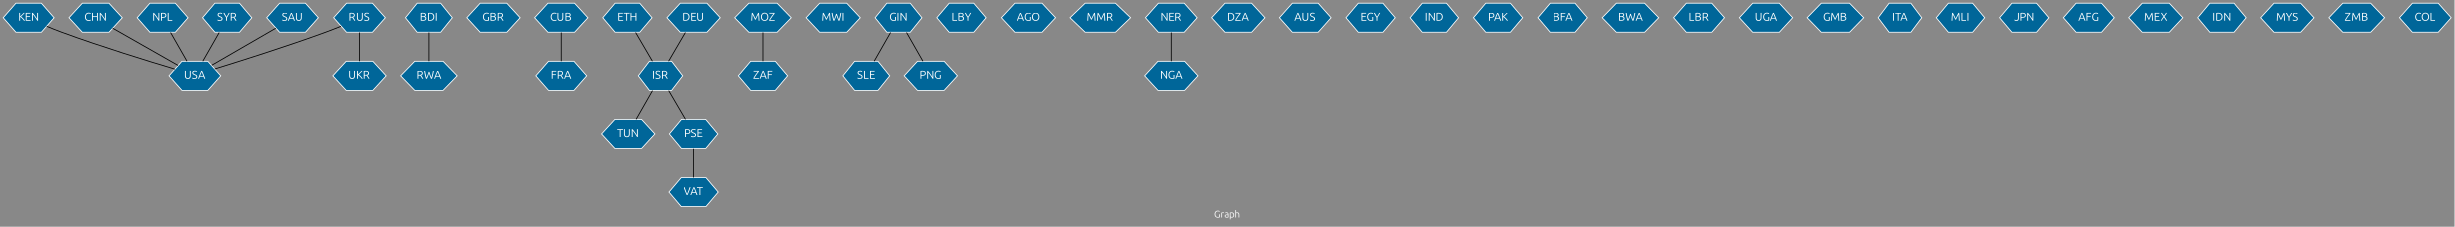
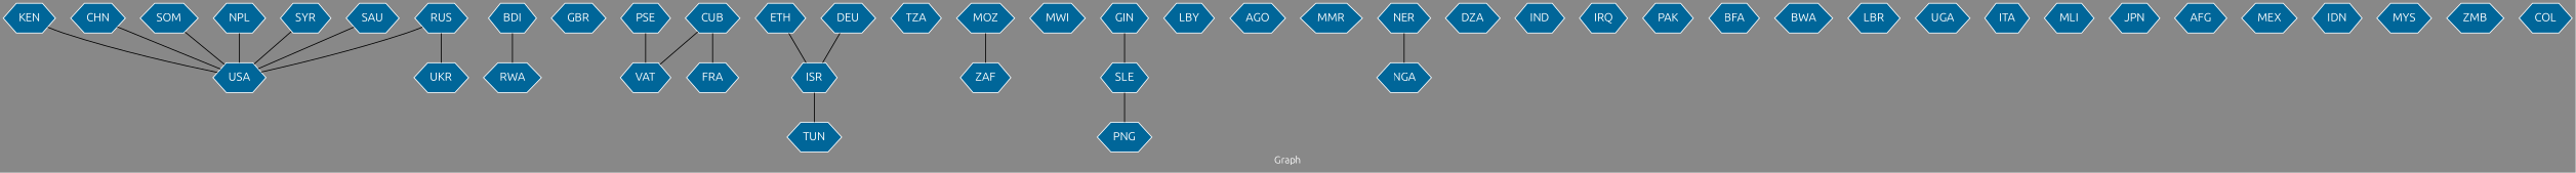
  graph {
    bgcolor="#888888"
    fontcolor=white
    fontname=Ubuntu
    fontsize=12
    label="Graph"
    node [color=white fillcolor="#006699" fontcolor=white fontname=Ubuntu shape=hexagon style=filled]
    edge [arrowhead=open color=black fontcolor=white fontname=Ubuntu fontsize=12 weight=1]
    n1 [label=USA]
    n2 [label=BDI]
    n3 [label=RWA]
    n4 [label=GBR]
    n5 [label=CUB]
    n6 [label=VAT]
    n7 [label=FRA]
    n8 [label=TUN]
+   n9 [label=TZA]
    n10 [label=ZAF]
    n11 [label=MWI]
    n12 [label=SLE]
    n13 [label=LBY]
    n14 [label=ETH]
    n15 [label=ISR]
    n16 [label=PSE]
    n17 [label=MOZ]
    n18 [label=KEN]
    n19 [label=AGO]
    n20 [label=GIN]
    n21 [label=PNG]
    n22 [label=MMR]
    n23 [label=CHN]
    n24 [label=NGA]
+   n25 [label=SOM]
    n26 [label=NPL]
    n27 [label=DZA]
    n28 [label=SYR]
-   n29 [label=AUS]
-   n30 [label=EGY]
    n31 [label=NER]
    n32 [label=IND]
+   n33 [label=IRQ]
    n34 [label=RUS]
    n35 [label=UKR]
    n36 [label=PAK]
    n37 [label=BFA]
    n38 [label=BWA]
    n39 [label=LBR]
    n40 [label=UGA]
-   n41 [label=GMB]
    n42 [label=ITA]
    n43 [label=MLI]
    n44 [label=JPN]
    n45 [label=AFG]
    n46 [label=DEU]
    n47 [label=MEX]
    n48 [label=IDN]
    n49 [label=SAU]
    n50 [label=MYS]
    n51 [label=ZMB]
    n52 [label=COL]
    n2 -- n3
+   n5 -- n6
    n5 -- n7 [weight=2]
    n14 -- n15
    n15 -- n8
-   n15 -- n16
    n16 -- n6 [weight=2]
    n17 -- n10
    n18 -- n1
    n20 -- n12
-   n20 -- n21
+   n12 -- n21
    n23 -- n1
+   n25 -- n1
    n26 -- n1
    n28 -- n1
    n31 -- n24
    n34 -- n1
    n34 -- n35
    n46 -- n15
    n49 -- n1
  }
